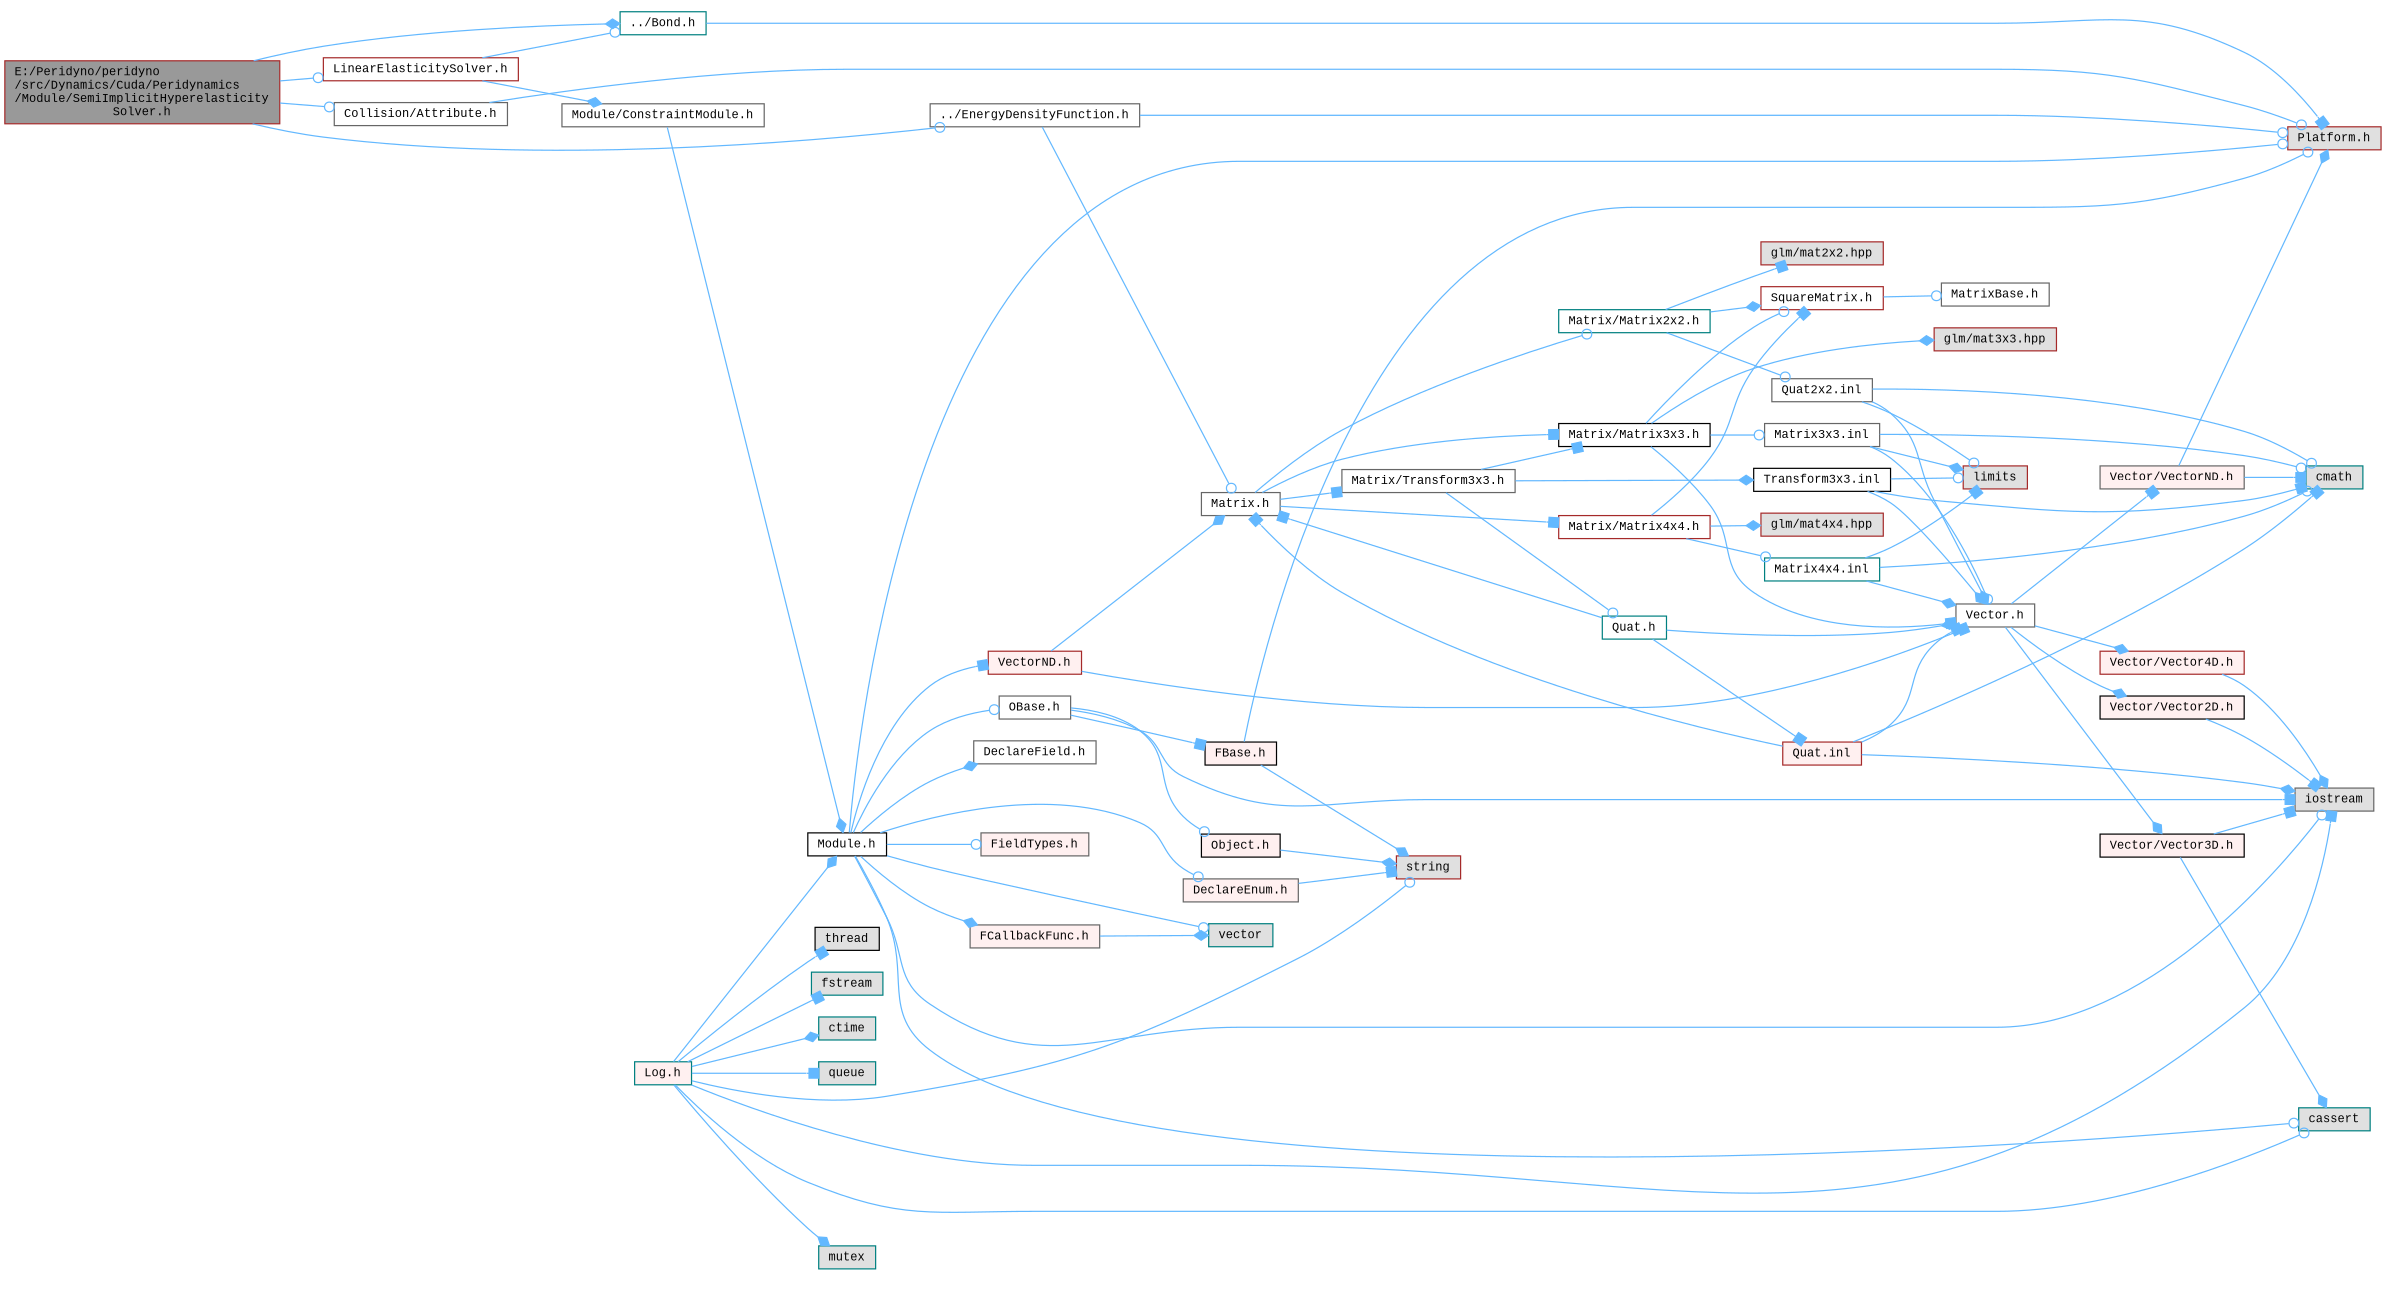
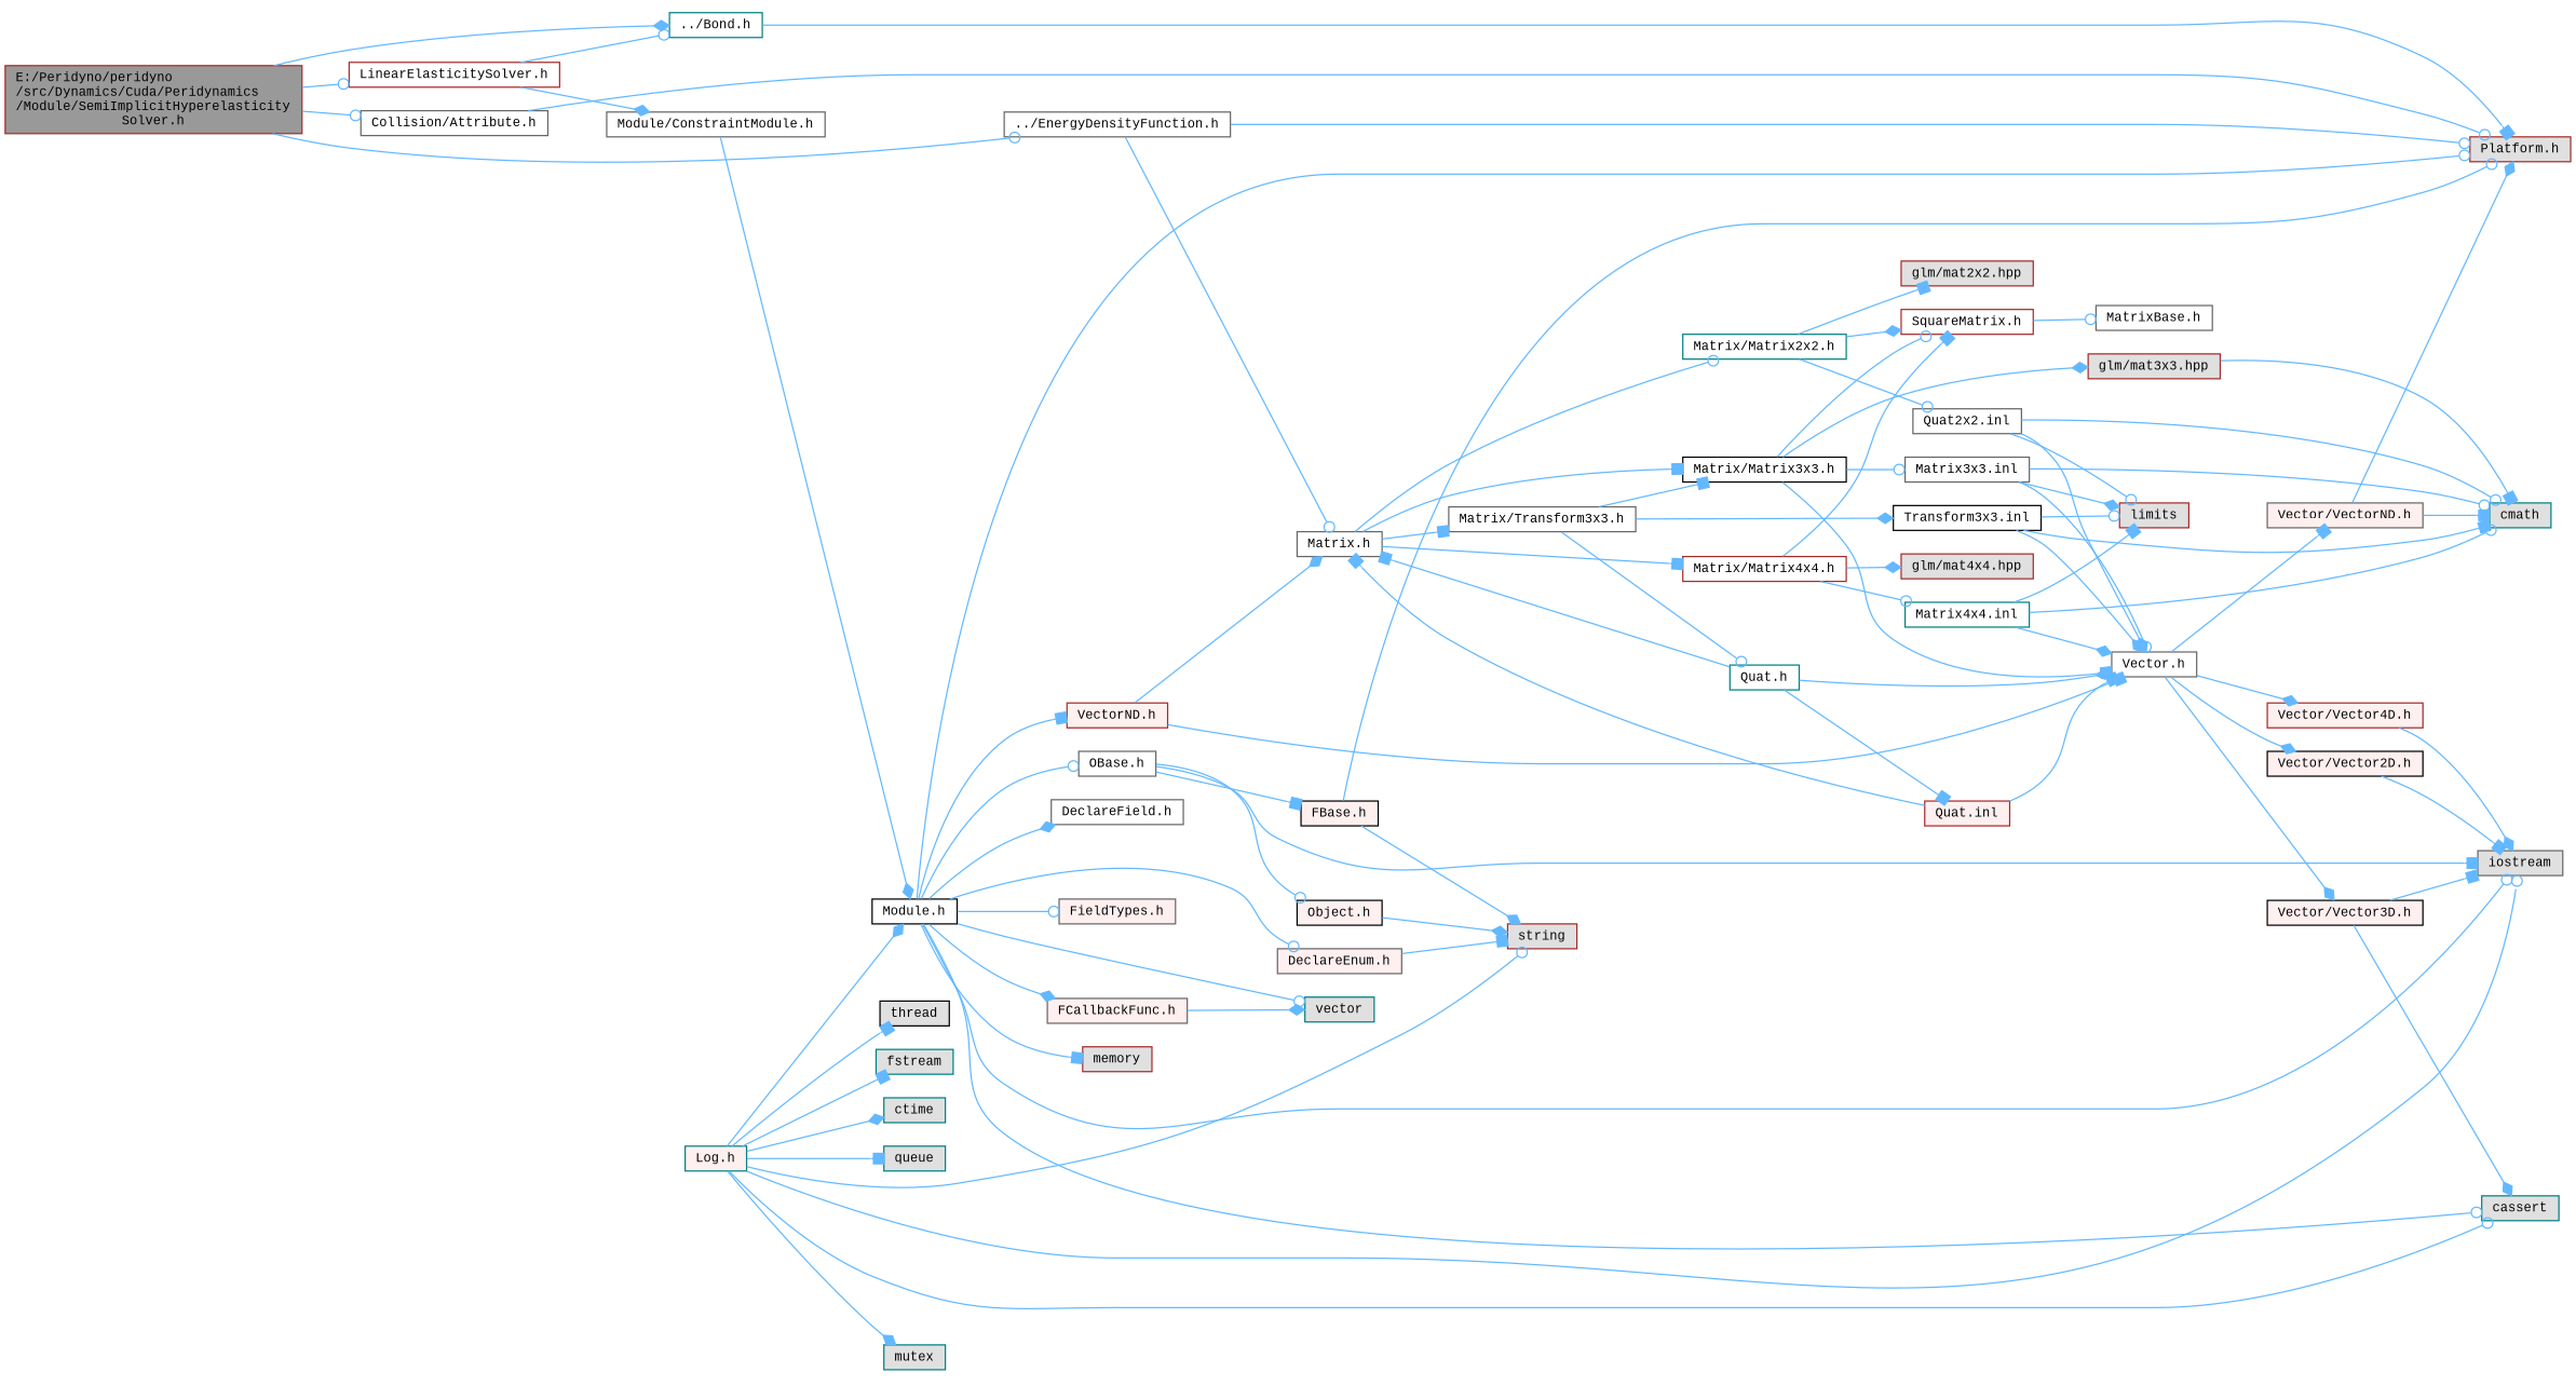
  digraph {
    fontname="Liberation Mono"
    rankdir=LR
    node [color=gray40 fillcolor=white fontname="Liberation Mono" fontsize=10 shape=box style=filled]
    edge [arrowhead=odot color=steelblue1 fontname="Liberation Mono" fontsize=10 labelfontname=Helvetica labelfontsize=10 style=solid]
    n1 [color=brown fillcolor=grey60 fontcolor=black height=0.2 label="E:/Peridyno/peridyno\l/src/Dynamics/Cuda/Peridynamics\l/Module/SemiImplicitHyperelasticity\lSolver.h" width=0.4]
    n2 [color=teal height=0.2 label="../Bond.h" width=0.4]
    n3 [height=0.2 label="../EnergyDensityFunction.h" width=0.4]
    n4 [height=0.2 label="Collision/Attribute.h" width=0.4]
    n5 [color=brown height=0.2 label="LinearElasticitySolver.h" width=0.4]
    n6 [color=brown fillcolor="#E0E0E0" height=0.2 label="Platform.h" width=0.4]
    n7 [height=0.2 label="Matrix.h" width=0.4]
    n8 [height=0.2 label="Module/ConstraintModule.h" width=0.4]
    n9 [color=teal height=0.2 label="Matrix/Matrix2x2.h" width=0.4]
    n10 [color=black height=0.2 label="Matrix/Matrix3x3.h" width=0.4]
    n11 [color=brown height=0.2 label="Matrix/Matrix4x4.h" width=0.4]
    n12 [height=0.2 label="Matrix/Transform3x3.h" width=0.4]
    n13 [color=brown fillcolor="#E0E0E0" height=0.2 label="glm/mat2x2.hpp" width=0.4]
    n14 [color=brown height=0.2 label="SquareMatrix.h" width=0.4]
    n15 [height=0.2 label="Quat2x2.inl" width=0.4]
    n16 [height=0.2 label="Vector.h" width=0.4]
    n17 [color=brown fillcolor="#E0E0E0" height=0.2 label="glm/mat3x3.hpp" width=0.4]
    n18 [height=0.2 label="Matrix3x3.inl" width=0.4]
    n19 [color=brown fillcolor="#E0E0E0" height=0.2 label="glm/mat4x4.hpp" width=0.4]
    n20 [color=teal height=0.2 label="Matrix4x4.inl" width=0.4]
    n21 [color=teal height=0.2 label="Quat.h" width=0.4]
    n22 [color=black height=0.2 label="Transform3x3.inl" width=0.4]
    n23 [height=0.2 label="MatrixBase.h" width=0.4]
    n24 [color=teal fillcolor="#E0E0E0" height=0.2 label=cmath width=0.4]
    n25 [color=brown fillcolor="#E0E0E0" height=0.2 label=limits width=0.4]
    n26 [color=black fillcolor="#FFF0F0" height=0.2 label="Vector/Vector2D.h" width=0.4]
    n27 [color=black fillcolor="#FFF0F0" height=0.2 label="Vector/Vector3D.h" width=0.4]
    n28 [color=brown fillcolor="#FFF0F0" height=0.2 label="Vector/Vector4D.h" width=0.4]
    n29 [fillcolor="#FFF0F0" height=0.2 label="Vector/VectorND.h" width=0.4]
    n30 [fillcolor="#E0E0E0" height=0.2 label=iostream width=0.4]
    n31 [color=teal fillcolor="#E0E0E0" height=0.2 label=cassert width=0.4]
    n32 [color=brown fillcolor="#FFF0F0" height=0.2 label="Quat.inl" width=0.4]
    n33 [color=black height=0.2 label="Module.h" width=0.4]
+   n34 [color=brown fillcolor="#E0E0E0" height=0.2 label=memory width=0.4]
    n35 [color=teal fillcolor="#E0E0E0" height=0.2 label=vector width=0.4]
    n36 [height=0.2 label="OBase.h" width=0.4]
    n37 [color=brown fillcolor="#FFF0F0" height=0.2 label="VectorND.h" width=0.4]
    n38 [fillcolor="#FFF0F0" height=0.2 label="DeclareEnum.h" width=0.4]
    n39 [height=0.2 label="DeclareField.h" width=0.4]
    n40 [fillcolor="#FFF0F0" height=0.2 label="FCallbackFunc.h" width=0.4]
    n41 [fillcolor="#FFF0F0" height=0.2 label="FieldTypes.h" width=0.4]
    n42 [color=black fillcolor="#FFF0F0" height=0.2 label="FBase.h" width=0.4]
    n43 [color=black fillcolor="#FFF0F0" height=0.2 label="Object.h" width=0.4]
    n44 [color=teal fillcolor="#FFF0F0" height=0.2 label="Log.h" width=0.4]
    n45 [color=brown fillcolor="#E0E0E0" height=0.2 label=string width=0.4]
    n46 [color=teal fillcolor="#E0E0E0" height=0.2 label=mutex width=0.4]
    n47 [color=black fillcolor="#E0E0E0" height=0.2 label=thread width=0.4]
    n48 [color=teal fillcolor="#E0E0E0" height=0.2 label=fstream width=0.4]
    n49 [color=teal fillcolor="#E0E0E0" height=0.2 label=ctime width=0.4]
    n50 [color=teal fillcolor="#E0E0E0" height=0.2 label=queue width=0.4]
    n1 -> n2 [arrowhead=diamond]
    n1 -> n3
    n1 -> n4
    n1 -> n5
    n2 -> n6 [arrowhead=box]
    n3 -> n6
    n3 -> n7
    n4 -> n6
    n5 -> n2
    n5 -> n8 [arrowhead=diamond]
    n7 -> n9
    n7 -> n10 [arrowhead=box]
    n7 -> n11 [arrowhead=box]
    n7 -> n12 [arrowhead=box]
    n8 -> n33 [arrowhead=diamond]
    n9 -> n13 [arrowhead=box]
    n9 -> n14 [arrowhead=diamond]
    n9 -> n15
    n10 -> n14
    n10 -> n16 [arrowhead=box]
    n10 -> n17 [arrowhead=diamond]
    n10 -> n18
    n11 -> n14 [arrowhead=box]
    n11 -> n19 [arrowhead=diamond]
    n11 -> n20
    n12 -> n10 [arrowhead=box]
    n12 -> n21
    n12 -> n22 [arrowhead=diamond]
    n14 -> n23
    n15 -> n16 [arrowhead=diamond]
    n15 -> n24
    n15 -> n25
    n16 -> n26 [arrowhead=diamond]
    n16 -> n27 [arrowhead=diamond]
    n16 -> n28 [arrowhead=diamond]
    n16 -> n29 [arrowhead=box]
    n18 -> n16
    n18 -> n24
    n18 -> n25 [arrowhead=diamond]
    n20 -> n16 [arrowhead=diamond]
    n20 -> n24
    n20 -> n25 [arrowhead=box]
    n21 -> n7 [arrowhead=box]
    n21 -> n16 [arrowhead=diamond]
    n21 -> n32 [arrowhead=box]
    n22 -> n16 [arrowhead=diamond]
    n22 -> n24 [arrowhead=box]
    n22 -> n25
    n26 -> n30 [arrowhead=box]
    n27 -> n30 [arrowhead=box]
    n27 -> n31 [arrowhead=diamond]
    n28 -> n30 [arrowhead=diamond]
    n29 -> n6 [arrowhead=diamond]
    n29 -> n24 [arrowhead=box]
    n32 -> n7 [arrowhead=box]
    n32 -> n16 [arrowhead=box]
-   n32 -> n24 [arrowhead=box]
-   n32 -> n30 [arrowhead=diamond]
+   n17 -> n24 [arrowhead=box]
    n33 -> n6
    n33 -> n30
    n33 -> n31
+   n33 -> n34 [arrowhead=box]
    n33 -> n35
    n33 -> n36
    n33 -> n37 [arrowhead=box]
    n33 -> n38
    n33 -> n39 [arrowhead=diamond]
    n33 -> n40 [arrowhead=diamond]
    n33 -> n41
    n36 -> n30 [arrowhead=box]
    n36 -> n42 [arrowhead=box]
    n36 -> n43
    n37 -> n7 [arrowhead=diamond]
    n37 -> n16 [arrowhead=box]
    n38 -> n45 [arrowhead=box]
    n40 -> n35 [arrowhead=diamond]
    n42 -> n6
    n42 -> n45 [arrowhead=diamond]
    n43 -> n45 [arrowhead=diamond]
-   n44 -> n30 [arrowhead=box]
+   n44 -> n30
    n44 -> n31
    n44 -> n33 [arrowhead=diamond]
    n44 -> n45
    n44 -> n46 [arrowhead=diamond]
    n44 -> n47 [arrowhead=box]
    n44 -> n48 [arrowhead=box]
    n44 -> n49 [arrowhead=diamond]
    n44 -> n50 [arrowhead=box]
  }
